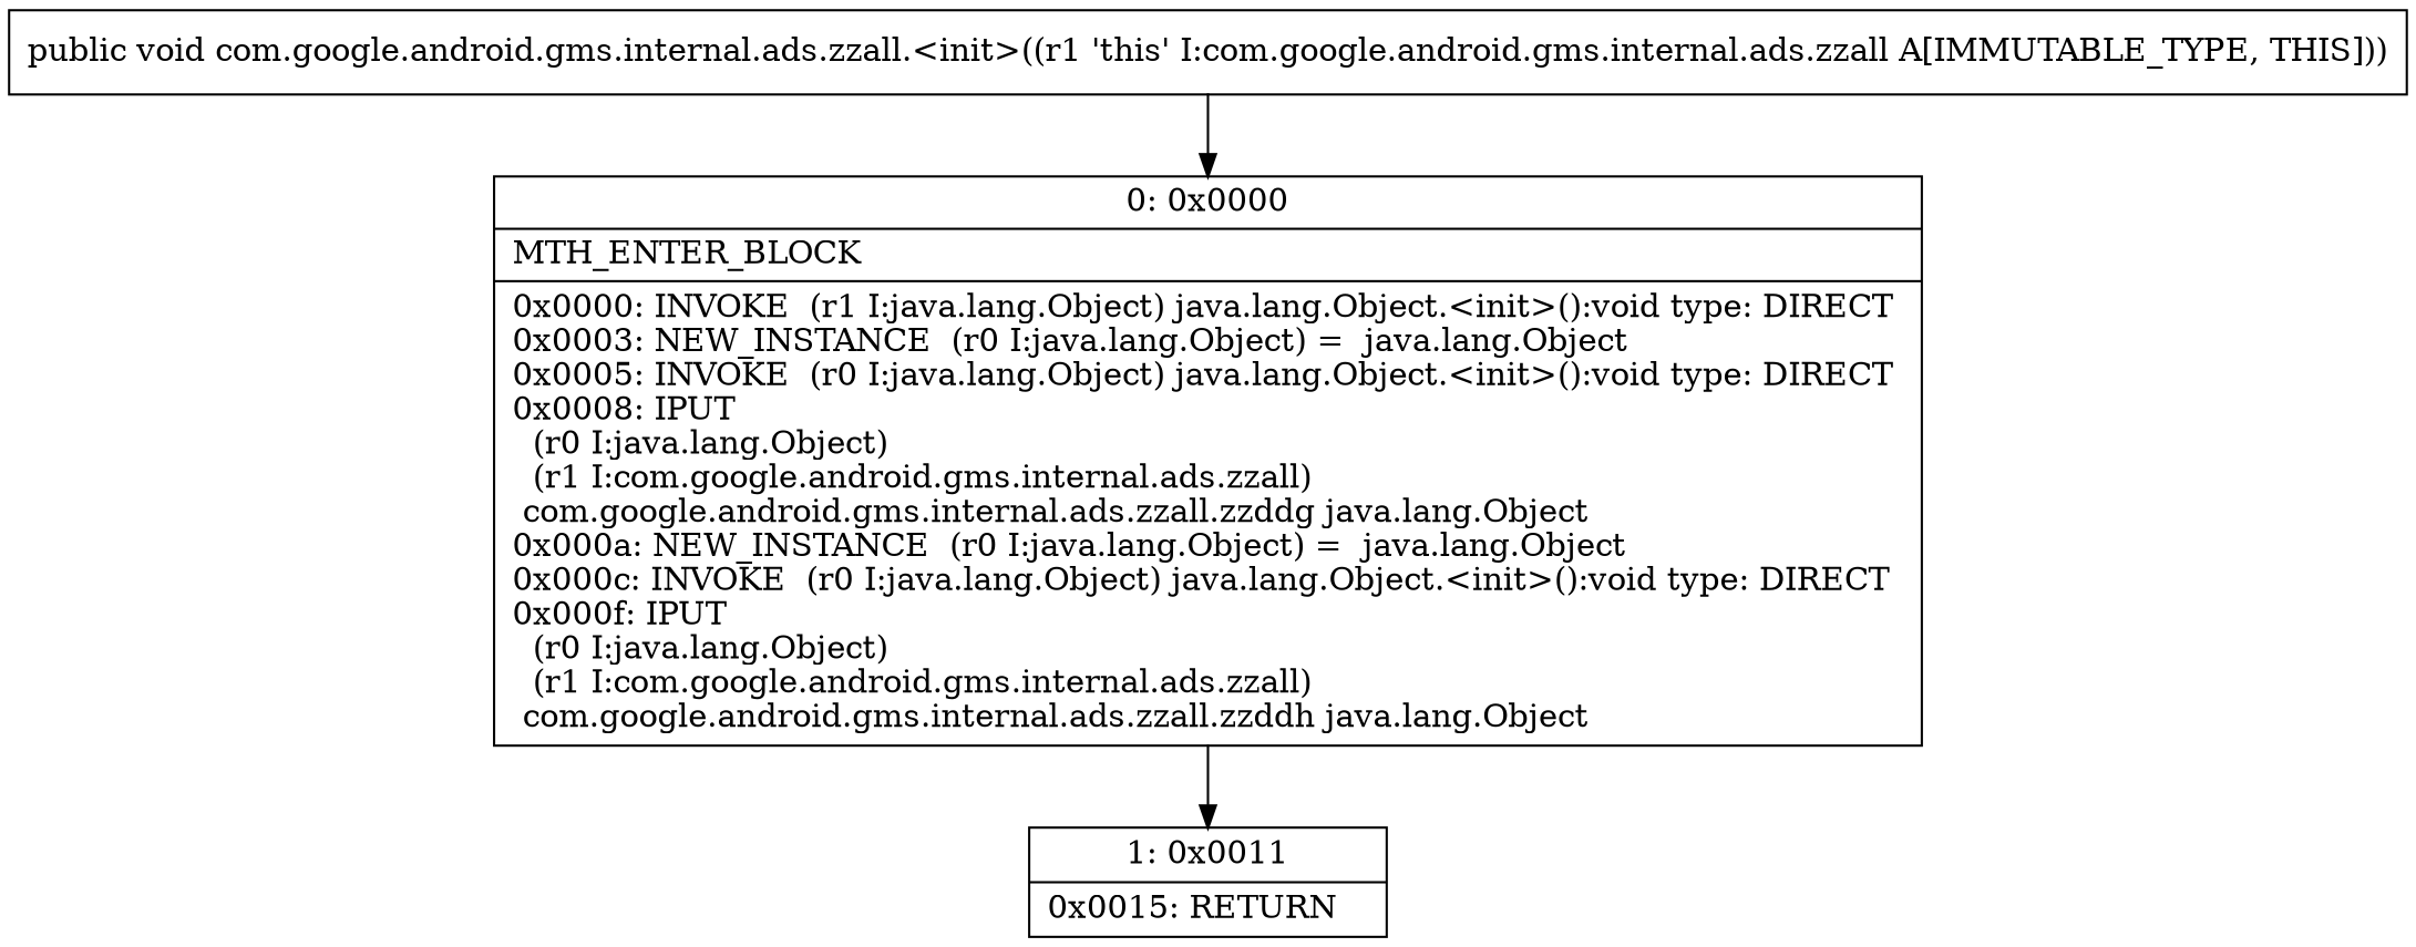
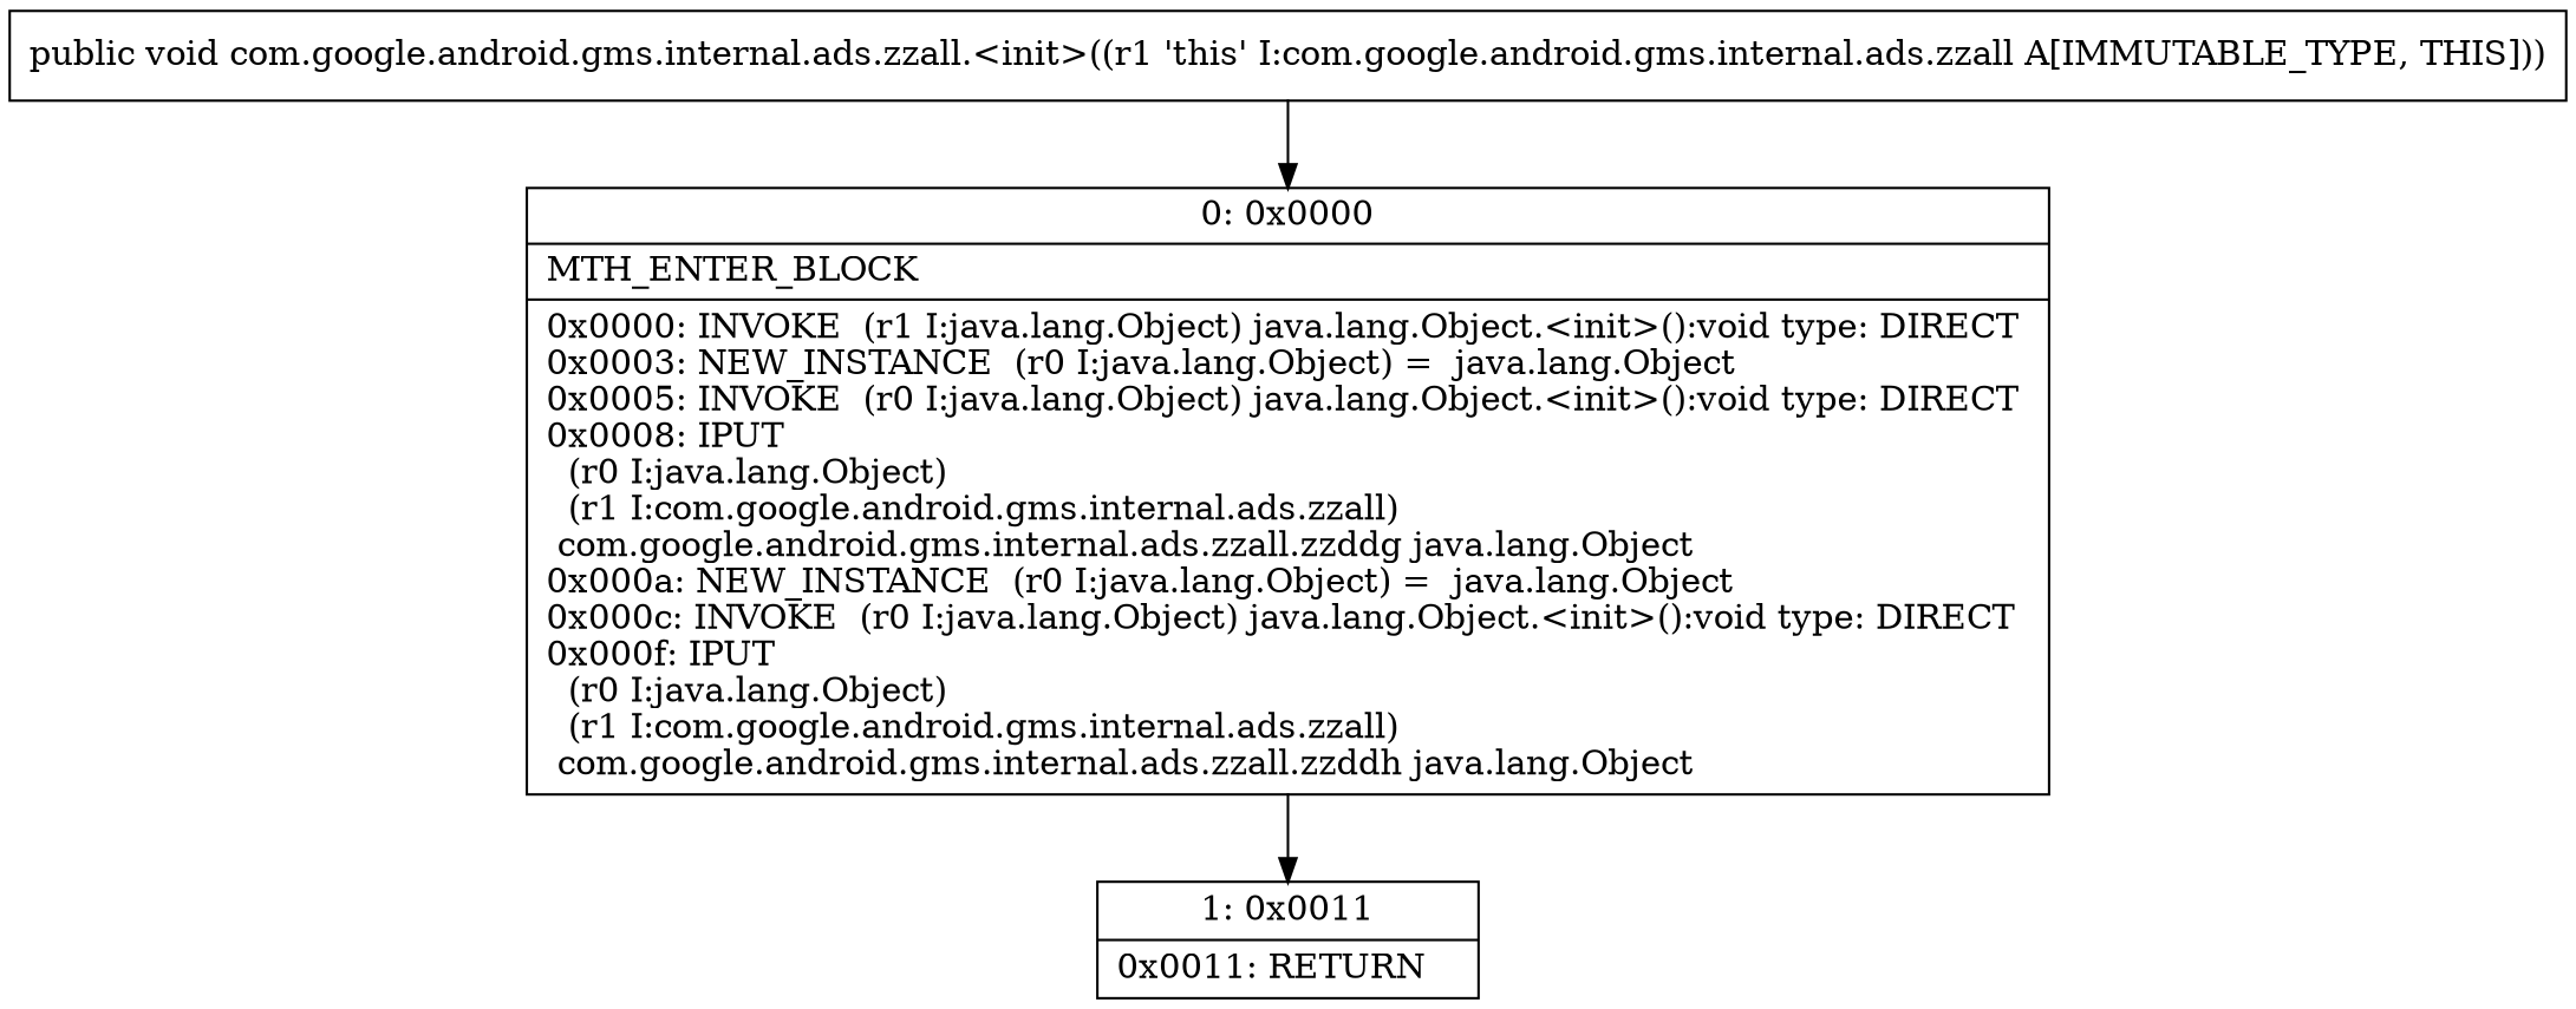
  digraph {
    node [shape=record]
    n1 [label="{0\:\ 0x0000|MTH_ENTER_BLOCK\l|0x0000: INVOKE  (r1 I:java.lang.Object) java.lang.Object.\<init\>():void type: DIRECT \l0x0003: NEW_INSTANCE  (r0 I:java.lang.Object) =  java.lang.Object \l0x0005: INVOKE  (r0 I:java.lang.Object) java.lang.Object.\<init\>():void type: DIRECT \l0x0008: IPUT  \l  (r0 I:java.lang.Object)\l  (r1 I:com.google.android.gms.internal.ads.zzall)\l com.google.android.gms.internal.ads.zzall.zzddg java.lang.Object \l0x000a: NEW_INSTANCE  (r0 I:java.lang.Object) =  java.lang.Object \l0x000c: INVOKE  (r0 I:java.lang.Object) java.lang.Object.\<init\>():void type: DIRECT \l0x000f: IPUT  \l  (r0 I:java.lang.Object)\l  (r1 I:com.google.android.gms.internal.ads.zzall)\l com.google.android.gms.internal.ads.zzall.zzddh java.lang.Object \l}"]
-   n2 [label="{1\:\ 0x0011|0x0015: RETURN   \l}"]
+   n2 [label="{1\:\ 0x0011|0x0011: RETURN   \l}"]
    n3 [label="{public void com.google.android.gms.internal.ads.zzall.\<init\>((r1 'this' I:com.google.android.gms.internal.ads.zzall A[IMMUTABLE_TYPE, THIS])) }"]
    n1 -> n2
    n3 -> n1
  }
